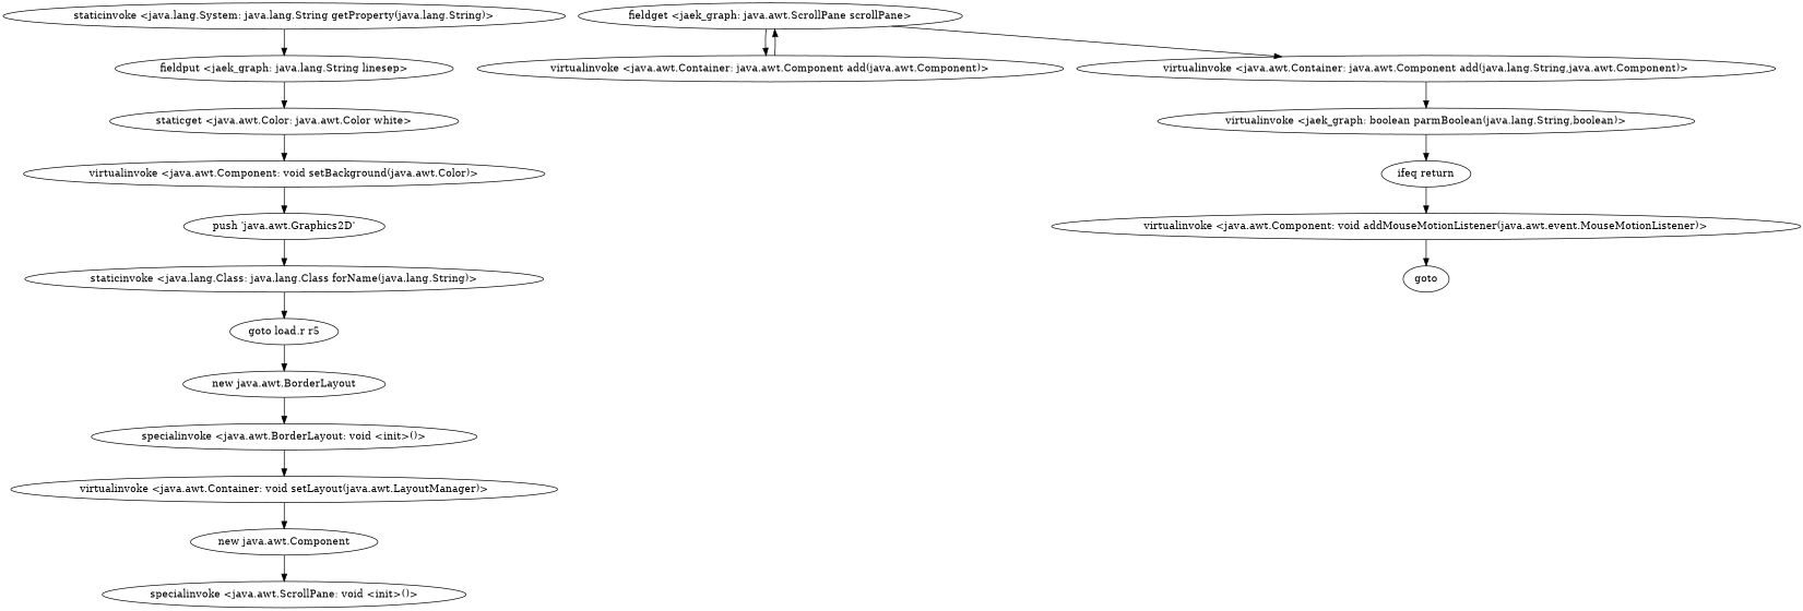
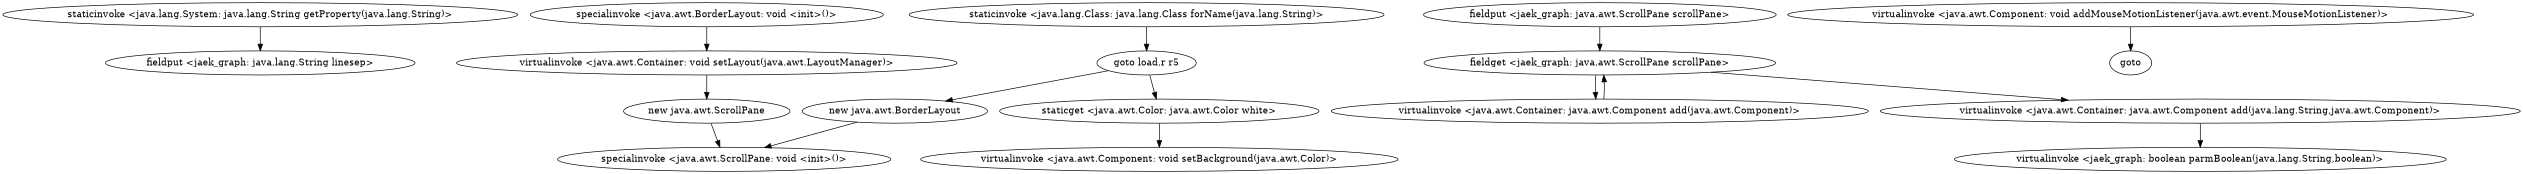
  digraph {
    "staticinvoke <java.lang.System: java.lang.String getProperty(java.lang.String)>"
    "fieldput <jaek_graph: java.lang.String linesep>"
    "staticget <java.awt.Color: java.awt.Color white>"
    "virtualinvoke <java.awt.Component: void setBackground(java.awt.Color)>"
-   "push 'java.awt.Graphics2D'"
    "staticinvoke <java.lang.Class: java.lang.Class forName(java.lang.String)>"
    n7 [label="goto load.r r5"]
    "new java.awt.BorderLayout"
    "specialinvoke <java.awt.BorderLayout: void <init>()>"
    "virtualinvoke <java.awt.Container: void setLayout(java.awt.LayoutManager)>"
-   "new java.awt.ScrollPane" [label="new java.awt.Component"]
+   "new java.awt.ScrollPane"
    "specialinvoke <java.awt.ScrollPane: void <init>()>"
+   "fieldput <jaek_graph: java.awt.ScrollPane scrollPane>"
    "fieldget <jaek_graph: java.awt.ScrollPane scrollPane>"
    "virtualinvoke <java.awt.Container: java.awt.Component add(java.awt.Component)>"
    "virtualinvoke <java.awt.Container: java.awt.Component add(java.lang.String,java.awt.Component)>"
    "virtualinvoke <jaek_graph: boolean parmBoolean(java.lang.String,boolean)>"
-   "ifeq return"
    "virtualinvoke <java.awt.Component: void addMouseMotionListener(java.awt.event.MouseMotionListener)>"
    n20 [label=goto]
    "staticinvoke <java.lang.System: java.lang.String getProperty(java.lang.String)>" -> "fieldput <jaek_graph: java.lang.String linesep>"
-   "fieldput <jaek_graph: java.lang.String linesep>" -> "staticget <java.awt.Color: java.awt.Color white>"
+   n7 -> "staticget <java.awt.Color: java.awt.Color white>"
    "staticget <java.awt.Color: java.awt.Color white>" -> "virtualinvoke <java.awt.Component: void setBackground(java.awt.Color)>"
-   "virtualinvoke <java.awt.Component: void setBackground(java.awt.Color)>" -> "push 'java.awt.Graphics2D'"
-   "push 'java.awt.Graphics2D'" -> "staticinvoke <java.lang.Class: java.lang.Class forName(java.lang.String)>"
    "staticinvoke <java.lang.Class: java.lang.Class forName(java.lang.String)>" -> n7
    n7 -> "new java.awt.BorderLayout"
-   "new java.awt.BorderLayout" -> "specialinvoke <java.awt.BorderLayout: void <init>()>"
+   "new java.awt.BorderLayout" -> "specialinvoke <java.awt.ScrollPane: void <init>()>"
    "specialinvoke <java.awt.BorderLayout: void <init>()>" -> "virtualinvoke <java.awt.Container: void setLayout(java.awt.LayoutManager)>"
    "virtualinvoke <java.awt.Container: void setLayout(java.awt.LayoutManager)>" -> "new java.awt.ScrollPane"
    "new java.awt.ScrollPane" -> "specialinvoke <java.awt.ScrollPane: void <init>()>"
+   "fieldput <jaek_graph: java.awt.ScrollPane scrollPane>" -> "fieldget <jaek_graph: java.awt.ScrollPane scrollPane>"
    "fieldget <jaek_graph: java.awt.ScrollPane scrollPane>" -> "virtualinvoke <java.awt.Container: java.awt.Component add(java.awt.Component)>"
    "fieldget <jaek_graph: java.awt.ScrollPane scrollPane>" -> "virtualinvoke <java.awt.Container: java.awt.Component add(java.lang.String,java.awt.Component)>"
    "virtualinvoke <java.awt.Container: java.awt.Component add(java.awt.Component)>" -> "fieldget <jaek_graph: java.awt.ScrollPane scrollPane>"
    "virtualinvoke <java.awt.Container: java.awt.Component add(java.lang.String,java.awt.Component)>" -> "virtualinvoke <jaek_graph: boolean parmBoolean(java.lang.String,boolean)>"
-   "virtualinvoke <jaek_graph: boolean parmBoolean(java.lang.String,boolean)>" -> "ifeq return"
-   "ifeq return" -> "virtualinvoke <java.awt.Component: void addMouseMotionListener(java.awt.event.MouseMotionListener)>"
    "virtualinvoke <java.awt.Component: void addMouseMotionListener(java.awt.event.MouseMotionListener)>" -> n20
  }
